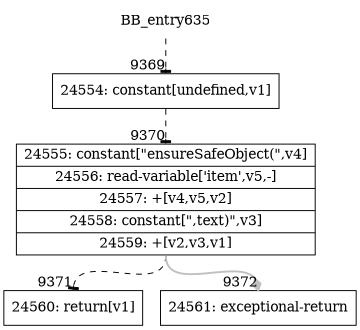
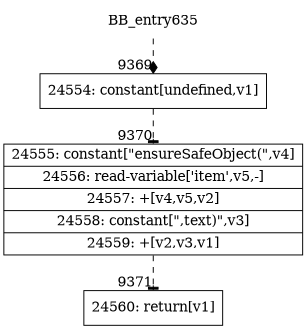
  digraph {
    rankdir=TD
    node [shape=record]
    edge [arrowhead=diamond headport=n style=dashed tailport=s]
    n1 [label=BB_entry635 shape=none]
    n2 [label="{24554: constant[undefined,v1]}"]
    n3 [label="{24555: constant[\"ensureSafeObject(\",v4]|24556: read-variable['item',v5,-]|24557: +[v4,v5,v2]|24558: constant[\",text)\",v3]|24559: +[v2,v3,v1]}"]
    n4 [label="{24560: return[v1]}"]
-   n5 [label="{24561: exceptional-return}"]
-   n1 -> n2 [arrowhead=tee headlabel="    9369"]
+   n1 -> n2 [headlabel="    9369"]
    n2 -> n3 [arrowhead=tee headlabel="      9370"]
    n3 -> n4 [arrowhead=tee headlabel="      9371"]
-   n3 -> n5 [color=gray headlabel="      9372" style=bold]
  }
